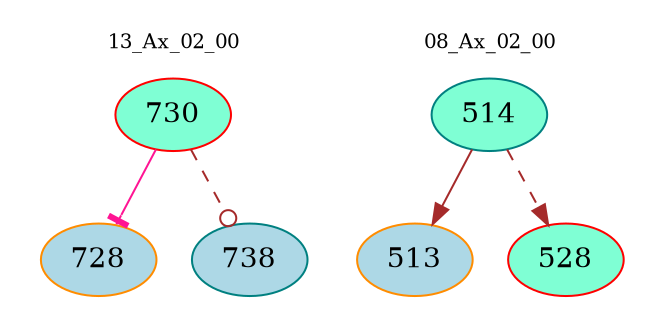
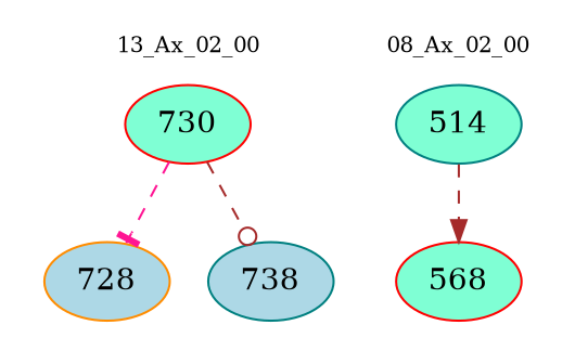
  digraph {
    node [color=red fillcolor=aquamarine style=filled]
    edge [arrowhead=normal color=brown style=solid]
    n1 [label=730]
    n2 [color=darkorange fillcolor=lightblue label=728]
    n3 [color=teal fillcolor=lightblue label=738]
    n4 [color=teal label=514]
-   n5 [color=darkorange fillcolor=lightblue label=513]
-   n6 [label=528]
+   n6 [label=568]
    subgraph cluster_1 {
      color=white
      fontsize=10
      label="13_Ax_02_00"
      n1
      n2
      n3
    }
    subgraph cluster_2 {
      color=white
      fontsize=10
      label="08_Ax_02_00"
      n4
-     n5
      n6
    }
-   n1 -> n2 [arrowhead=tee color=deeppink]
+   n1 -> n2 [arrowhead=tee color=deeppink style=dashed]
    n1 -> n3 [arrowhead=odot style=dashed]
-   n4 -> n5
    n4 -> n6 [style=dashed]
  }
